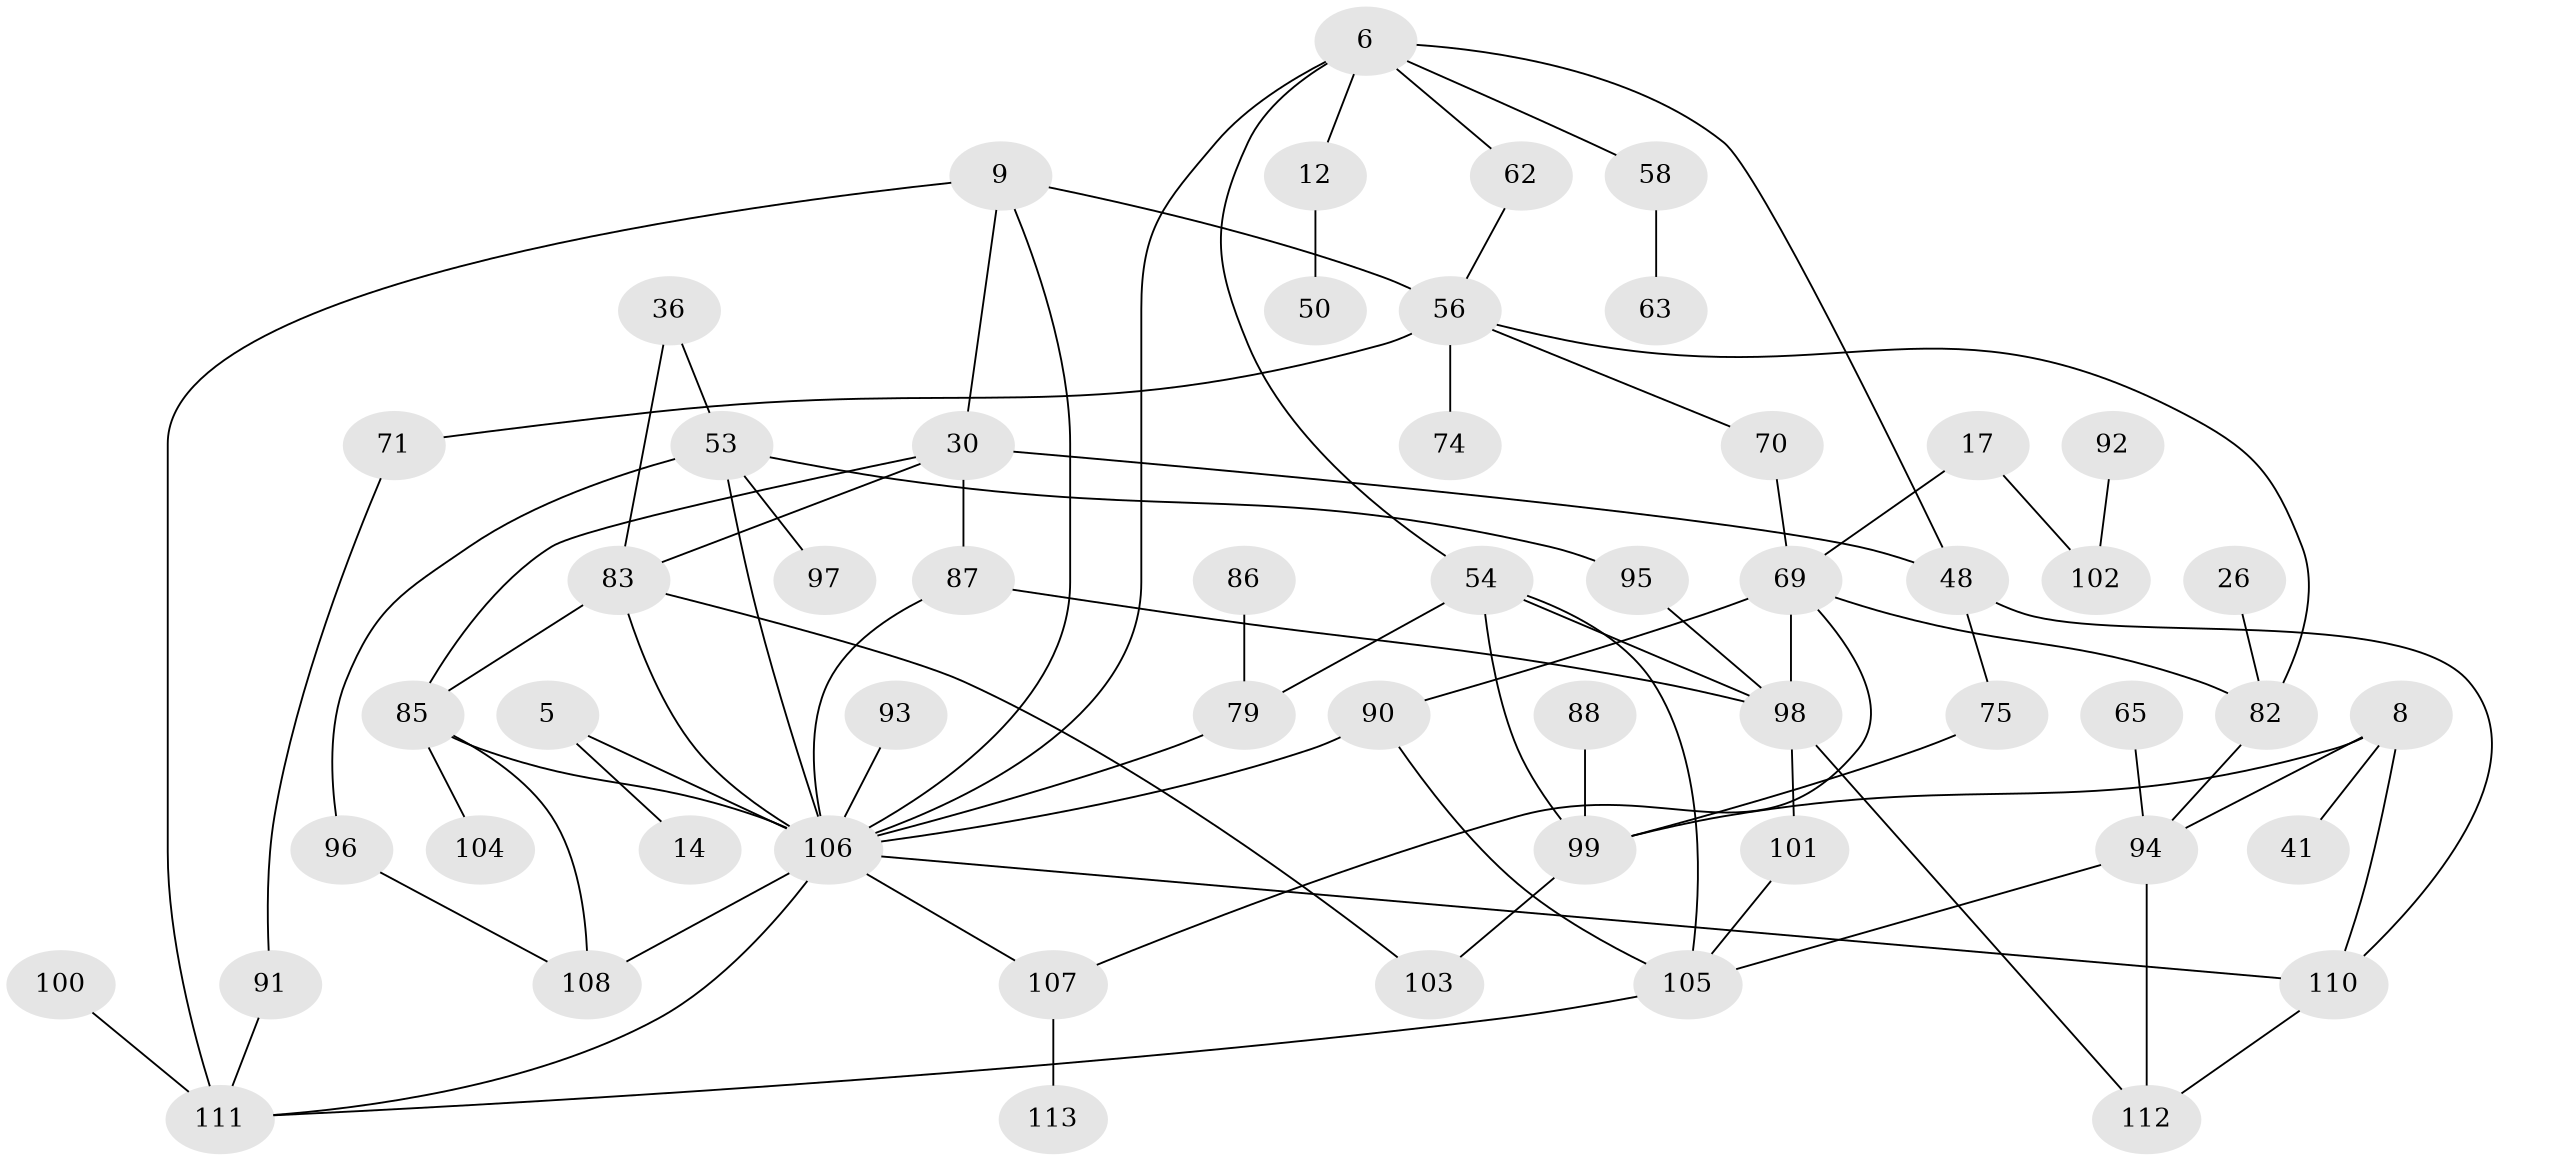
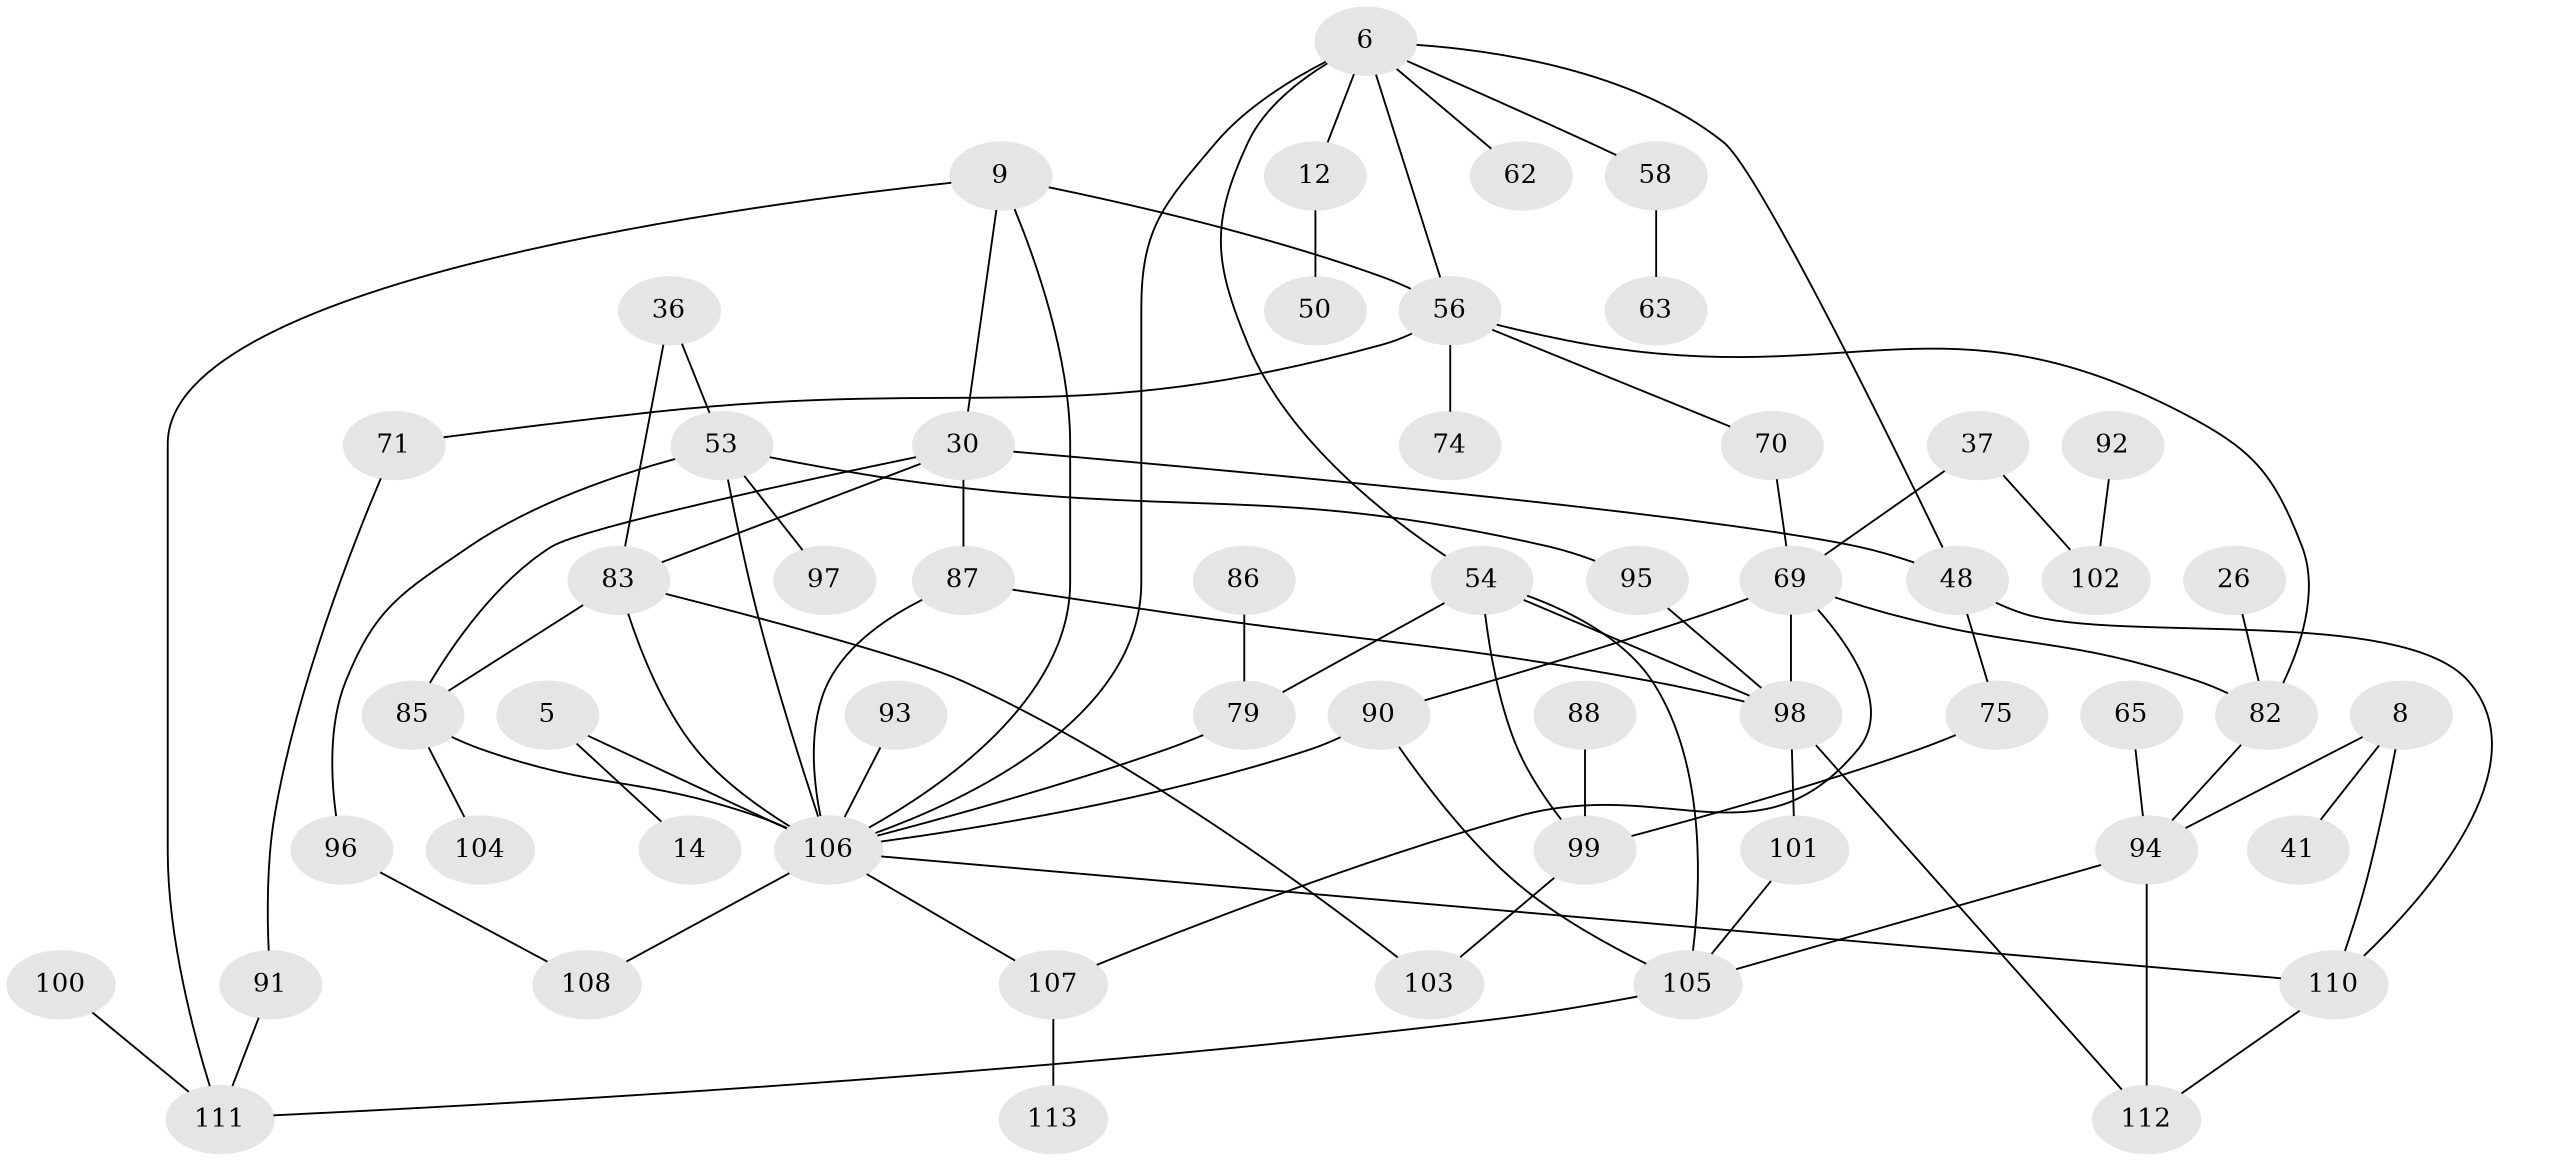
  graph {
    node [color=gray90 style=filled]
    5
    14
    106 [super="+28+51+78"]
    110 [super="+43+73"]
    111 [super="+81"]
    107
    108 [super="+29"]
    6 [super="+3"]
    12
    48
    n11 [label=56 super="+31"]
    54 [super="+40"]
    58 [super="+20"]
    62
    50
    75 [super="+67+49"]
    82 [super="+15+18"]
    70
    71
    74
    99 [super="+61"]
    n22 [label=79 super="+68+80"]
    98 [super="+57+76"]
    105 [super="+60+72"]
    63
    92
    102
    8
    41
    94 [super="+13+7+27+39"]
    69 [super="+25"]
    90 [super="+64"]
    112 [super="+23"]
    103
    101
    9
    30
    83 [super="+33+17+55+77"]
    85 [super="+59+79"]
    87 [super="+66+84"]
    26
    104
    53 [super="+10"]
    95 [super="+56"]
    96
    97
    36
-   37 [label=17]
+   37
    91
    65
    113
    86
    88
    93
    100
    5 -- 14
    5 -- 106
    106 -- 110
-   106 -- 111
    106 -- 107
    106 -- 108
    110 -- 112
    107 -- 113
    6 -- 106 [weight=2]
    6 -- 12
    6 -- 48
-   62 -- n11
+   6 -- n11
    6 -- 54
    6 -- 58
    6 -- 62
    12 -- 50
    48 -- 110
    48 -- 75 [weight=2]
    n11 -- 82
    n11 -- 70
    n11 -- 71
    n11 -- 74
    54 -- 99
    54 -- n22
    54 -- 98
    54 -- 105
    58 -- 63
    75 -- 99
    82 -- 94
    70 -- 69 [weight=2]
    71 -- 91
    99 -- 103
    n22 -- 106 [weight=3]
    98 -- 112
    98 -- 101
    105 -- 111
    92 -- 102
    8 -- 110
-   8 -- 99
    8 -- 41
    8 -- 94
    94 -- 105
    94 -- 112
    69 -- 107
    69 -- 82
    69 -- 98
    69 -- 90
    90 -- 106
    90 -- 105
    101 -- 105
    9 -- 106
    9 -- 111 [weight=2]
    9 -- n11 [weight=2]
    9 -- 30
    30 -- 48
    30 -- 83
    30 -- 85
    30 -- 87
    83 -- 106 [weight=4]
    83 -- 103
    83 -- 85
    85 -- 106
-   85 -- 108
    85 -- 104
    87 -- 106
    87 -- 98
    26 -- 82
    53 -- 106 [weight=2]
    53 -- 95
    53 -- 96
    53 -- 97
    95 -- 98
    96 -- 108
    36 -- 83
    36 -- 53
    37 -- 102
    37 -- 69
    91 -- 111
    65 -- 94
    86 -- n22
    88 -- 99
    93 -- 106
    100 -- 111
  }
